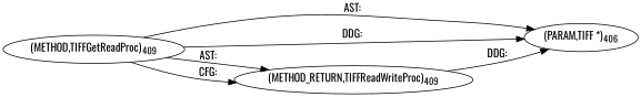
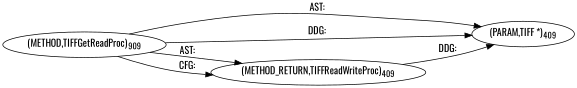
  digraph {
    fontname=Oswald
    rankdir=LR
    node [fontname=Oswald]
    edge [fontname=Oswald]
-   n1 [label=<(METHOD,TIFFGetReadProc)<SUB>409</SUB>>]
-   n2 [label=<(PARAM,TIFF *)<SUB>406</SUB>>]
+   n1 [label=<(METHOD,TIFFGetReadProc)<SUB>909</SUB>>]
+   n2 [label=<(PARAM,TIFF *)<SUB>409</SUB>>]
    n3 [label=<(METHOD_RETURN,TIFFReadWriteProc)<SUB>409</SUB>>]
    n1 -> n2 [label="AST: "]
    n1 -> n2 [label="DDG: "]
    n1 -> n3 [label="AST: "]
    n1 -> n3 [label="CFG: "]
    n3 -> n2 [label="DDG: "]
  }
